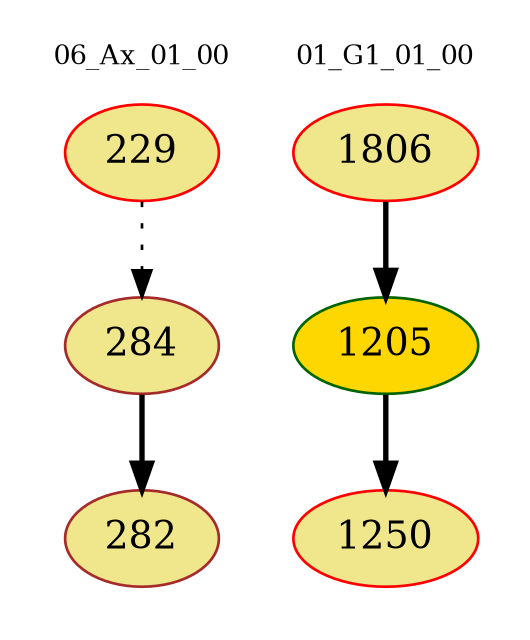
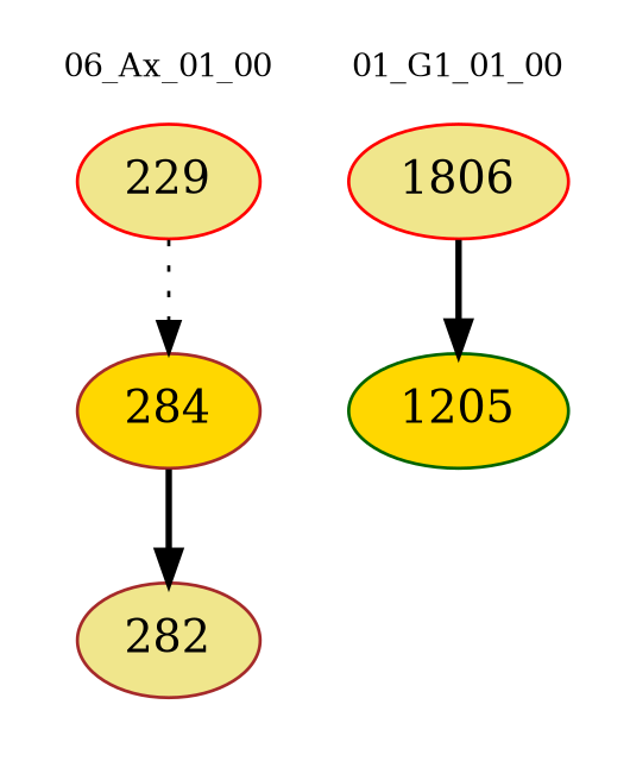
  digraph {
    node [color=red fillcolor=khaki style=filled]
    edge [color=black style=bold]
    n1 [label=229]
-   n2 [color=brown label=284]
+   n2 [color=brown fillcolor=gold label=284]
    n3 [color=brown label=282]
    n4 [label=1806]
    n5 [color=darkgreen fillcolor=gold label=1205]
-   n6 [label=1250]
    subgraph cluster_1 {
      color=white
      fontsize=10
      label="06_Ax_01_00"
      n1
      n2
      n3
    }
    subgraph cluster_2 {
      color=white
      fontsize=10
      label="01_G1_01_00"
      n4
      n5
-     n6
    }
    n1 -> n2 [style=dotted]
    n2 -> n3
    n4 -> n5
-   n5 -> n6
  }
